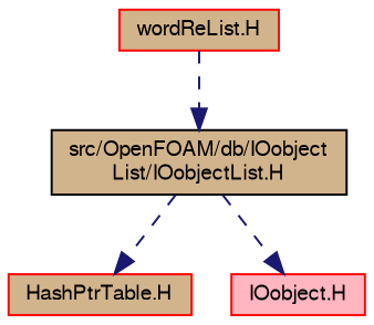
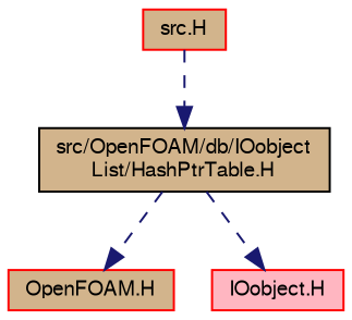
  digraph {
    node [color=red fillcolor=tan fontname=FreeSans fontsize=10 shape=record style=filled]
    edge [color=midnightblue fontname=FreeSans fontsize=10 labelfontname=FreeSans labelfontsize=10 style=dashed]
-   n1 [color=black fontcolor=black height=0.2 label="src/OpenFOAM/db/IOobject\lList/IOobjectList.H" width=0.4]
-   n2 [height=0.2 label="HashPtrTable.H" width=0.4]
+   n1 [color=black fontcolor=black height=0.2 label="src/OpenFOAM/db/IOobject\lList/HashPtrTable.H" width=0.4]
+   n2 [height=0.2 label="OpenFOAM.H" width=0.4]
    n3 [fillcolor=lightpink height=0.2 label="IOobject.H" width=0.4]
-   n4 [height=0.2 label="wordReList.H" width=0.4]
+   n4 [height=0.2 label="src.H" width=0.4]
    n1 -> n2
    n1 -> n3
    n4 -> n1
  }
